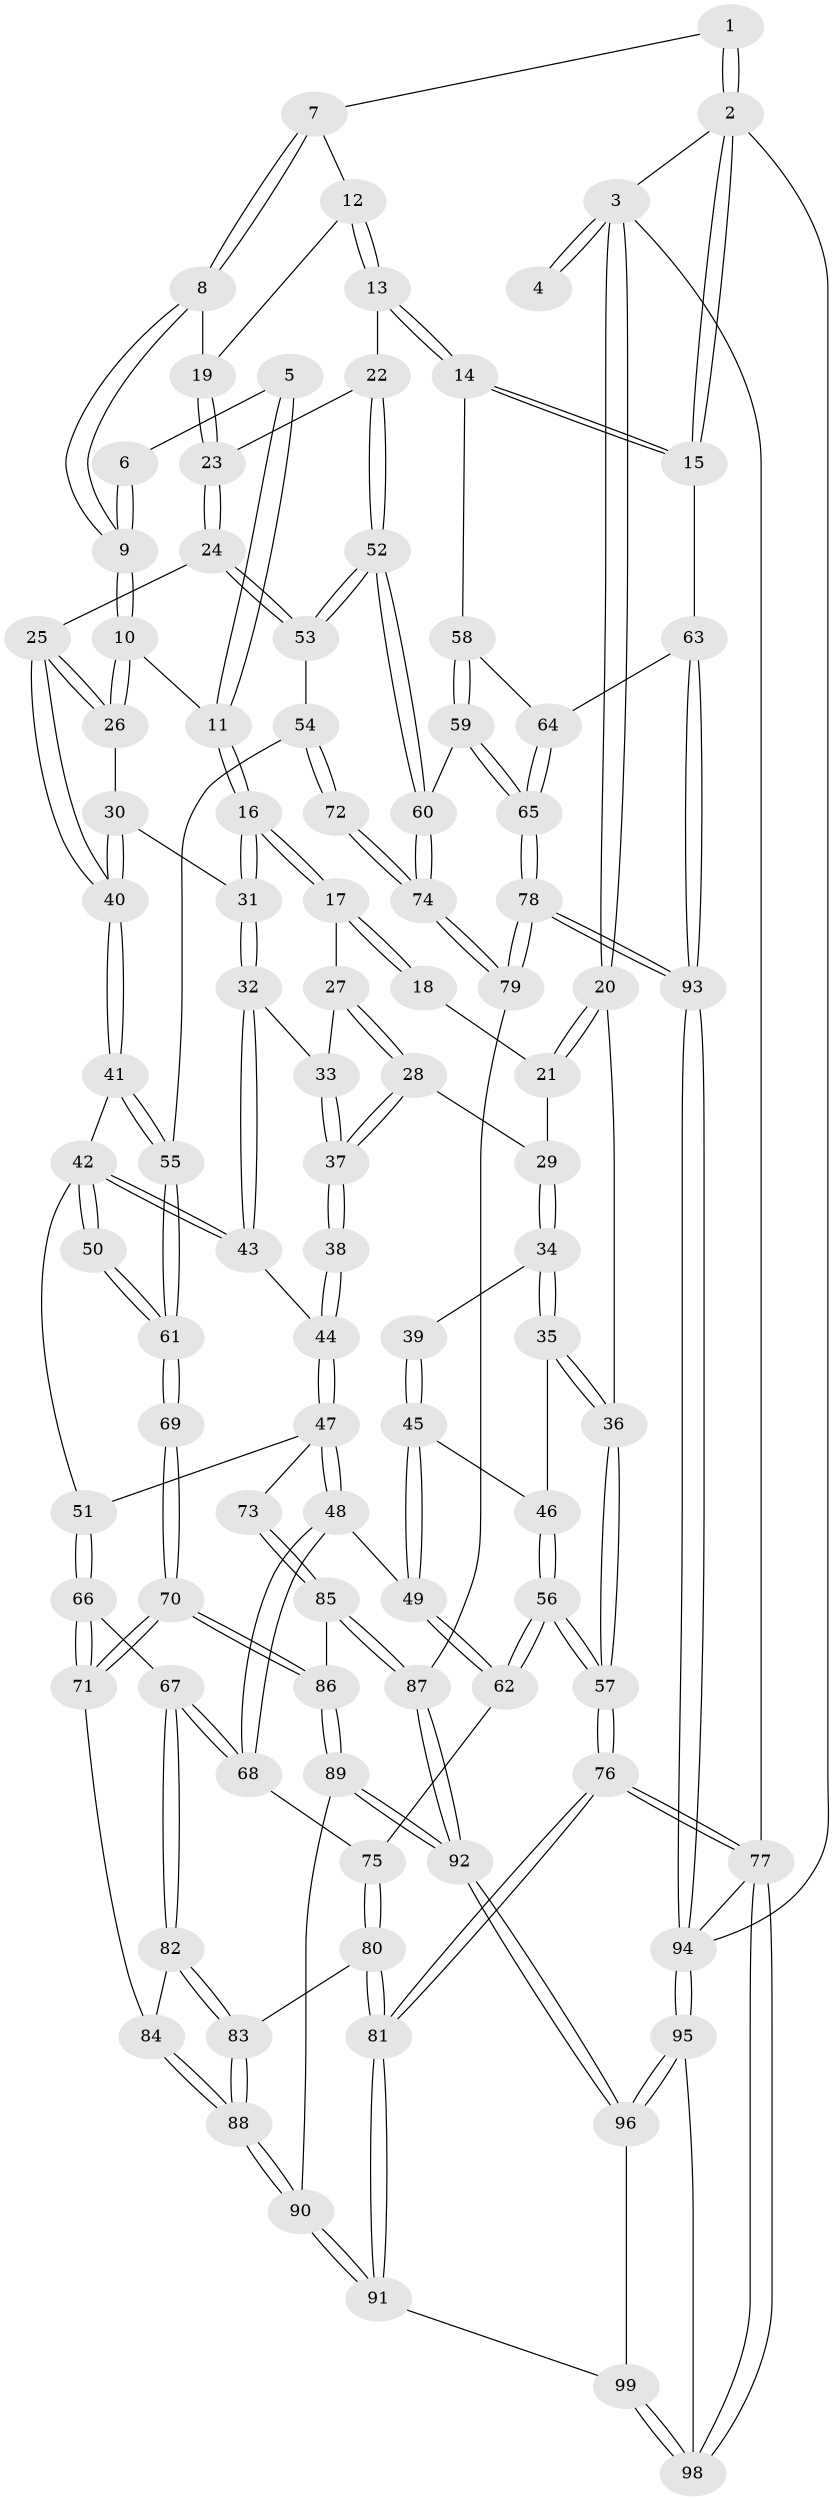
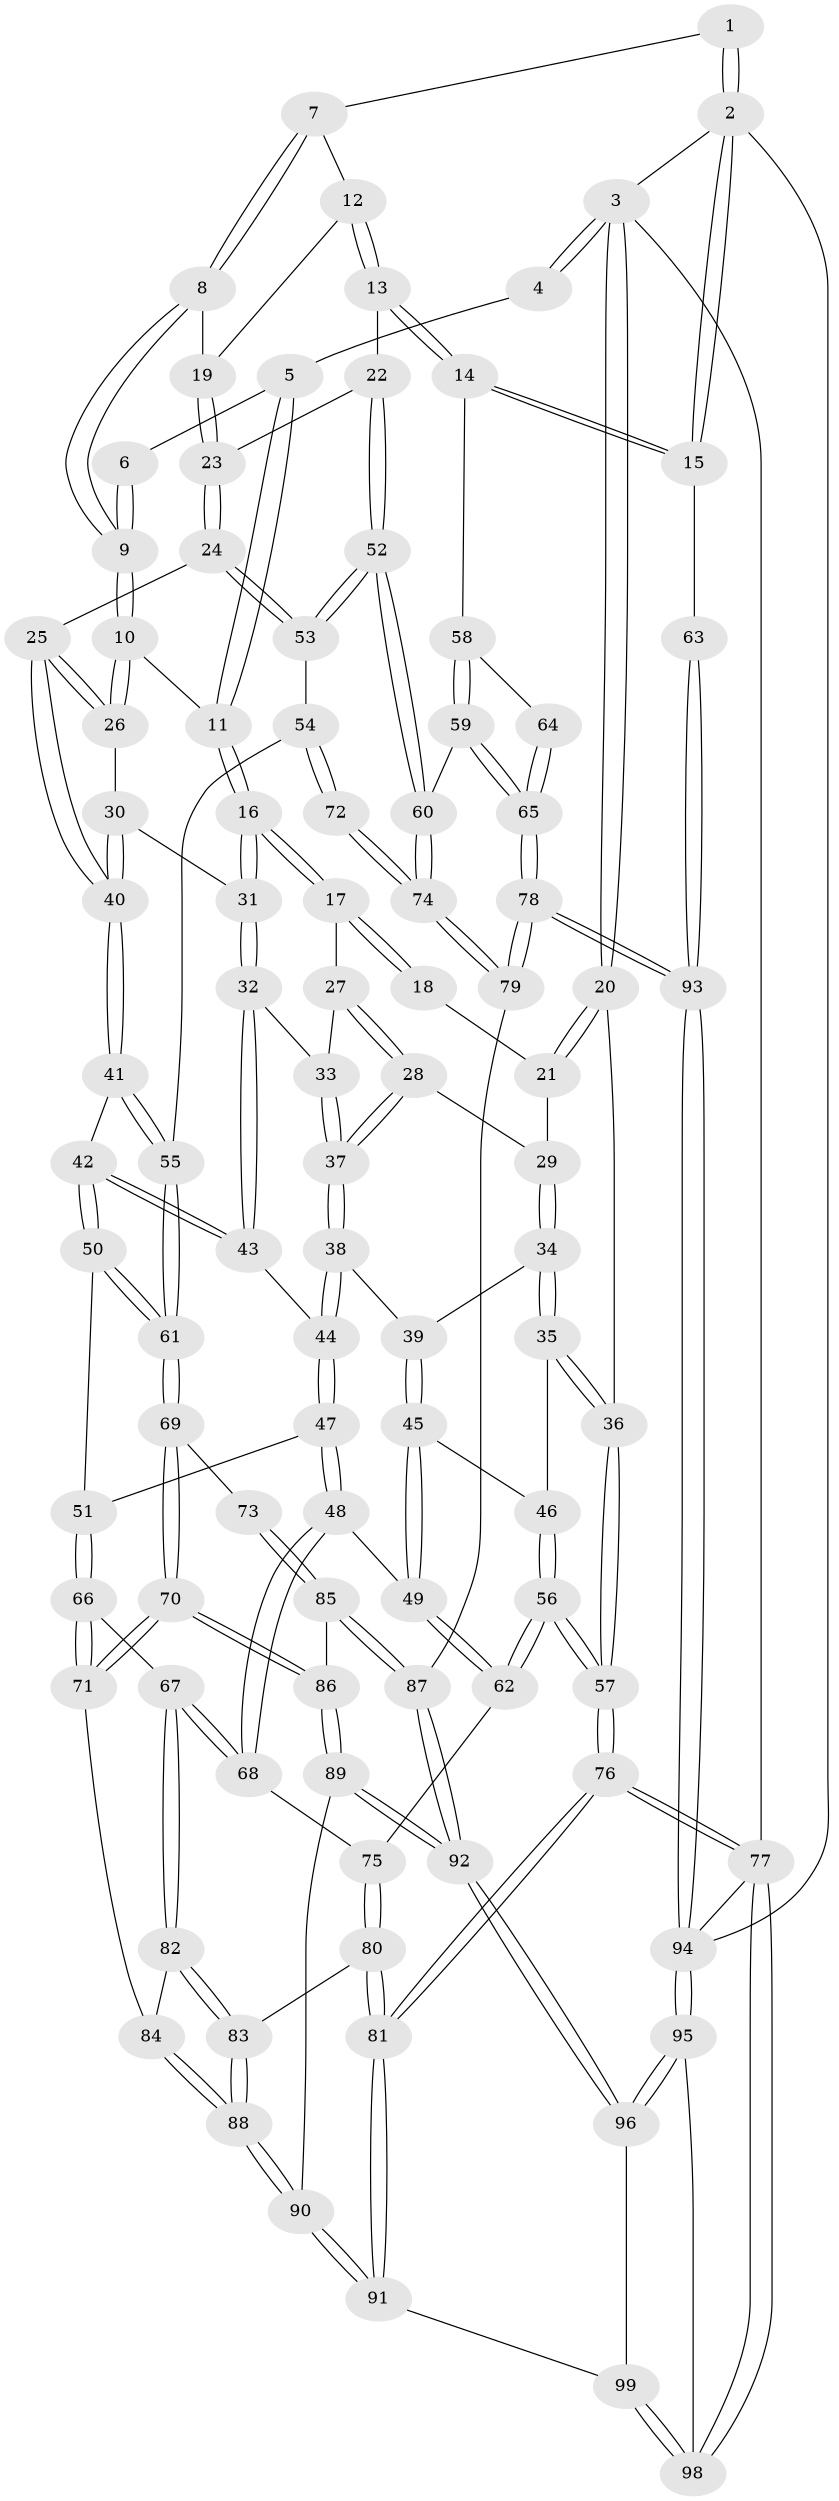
  graph {
    node [color=gray90 style=filled]
    1
    2
    7
    3
    15
    94
    8
    12
    4
    20
    77
    63
    95
    5
    21
    36
    98
    6
    11
    18
    9
    16
    10
    19
    13
    23
    26
    30
    17
    31
    14
    22
    58
    52
    59
    64
    93
    27
    32
    28
    33
    29
    24
    57
    34
    53
    60
    25
    40
    54
    41
    37
    38
    35
    39
    43
    44
    46
    45
    56
    76
    47
    49
    42
    55
    50
    61
    51
    48
    62
    68
    66
    75
    69
    67
    71
    74
    72
    81
    65
    78
    79
    70
    73
    80
    82
    84
    83
    86
    85
    89
    88
    87
    91
    92
    n96 [label=99]
    90
    96
    1 -- 2
    1 -- 2
    1 -- 7
    2 -- 3
    2 -- 15
    2 -- 15
    2 -- 94
    7 -- 8
    7 -- 8
    7 -- 12
    3 -- 4
    3 -- 4
    3 -- 20
    3 -- 20
    3 -- 77
    15 -- 63
    94 -- 95
    94 -- 95
    8 -- 9
    8 -- 9
    8 -- 19
    12 -- 19
    12 -- 13
    12 -- 13
+   4 -- 5
    20 -- 21
    20 -- 21
    20 -- 36
    77 -- 94
    77 -- 98
    77 -- 98
-   63 -- 64
    63 -- 93
    63 -- 93
    95 -- 98
    95 -- 96
    95 -- 96
    5 -- 6
    5 -- 11
    5 -- 11
    21 -- 29
    36 -- 57
    36 -- 57
    6 -- 9
    6 -- 9
    11 -- 16
    11 -- 16
    18 -- 21
    9 -- 10
    9 -- 10
    16 -- 17
    16 -- 17
    16 -- 31
    16 -- 31
    10 -- 11
    10 -- 26
    10 -- 26
    19 -- 23
    19 -- 23
    13 -- 14
    13 -- 14
    13 -- 22
    23 -- 24
    23 -- 24
    26 -- 30
    30 -- 31
    30 -- 40
    30 -- 40
    17 -- 18
    17 -- 18
    17 -- 27
    31 -- 32
    31 -- 32
    14 -- 15
    14 -- 15
    14 -- 58
    22 -- 23
    22 -- 52
    22 -- 52
    58 -- 59
    58 -- 59
    58 -- 64
    52 -- 53
    52 -- 53
    52 -- 60
    52 -- 60
    59 -- 60
    59 -- 65
    59 -- 65
    64 -- 65
    64 -- 65
    93 -- 94
    93 -- 94
    27 -- 28
    27 -- 28
    27 -- 33
    32 -- 33
    32 -- 43
    32 -- 43
    28 -- 29
    28 -- 37
    28 -- 37
    33 -- 37
    33 -- 37
    29 -- 34
    29 -- 34
    24 -- 53
    24 -- 53
    24 -- 25
    57 -- 76
    57 -- 76
    34 -- 35
    34 -- 35
    34 -- 39
    53 -- 54
    60 -- 74
    60 -- 74
    25 -- 26
    25 -- 26
    25 -- 40
    25 -- 40
    40 -- 41
    40 -- 41
    54 -- 55
    54 -- 72
    54 -- 72
    41 -- 42
    41 -- 55
    41 -- 55
    37 -- 38
    37 -- 38
+   38 -- 39
    38 -- 44
    38 -- 44
    35 -- 36
    35 -- 36
    35 -- 46
    39 -- 45
    39 -- 45
    43 -- 44
    44 -- 47
    44 -- 47
    46 -- 56
    46 -- 56
    45 -- 46
    45 -- 49
    45 -- 49
    56 -- 57
    56 -- 57
    56 -- 62
    56 -- 62
    76 -- 77
    76 -- 77
    76 -- 81
    76 -- 81
    47 -- 51
    47 -- 48
    47 -- 48
    49 -- 62
    49 -- 62
    42 -- 43
    42 -- 43
    42 -- 50
    42 -- 50
    55 -- 61
    55 -- 61
    50 -- 61
    50 -- 61
-   42 -- 51
+   50 -- 51
    61 -- 69
    61 -- 69
    51 -- 66
    51 -- 66
    48 -- 49
    48 -- 68
    48 -- 68
    62 -- 75
    68 -- 75
    66 -- 67
    66 -- 71
    66 -- 71
    75 -- 80
    75 -- 80
    69 -- 70
    69 -- 70
-   47 -- 73
+   69 -- 73
    67 -- 68
    67 -- 68
    67 -- 82
    67 -- 82
    71 -- 84
    74 -- 79
    74 -- 79
    72 -- 74
    72 -- 74
    81 -- 91
    81 -- 91
    65 -- 78
    65 -- 78
    78 -- 93
    78 -- 93
    78 -- 79
    78 -- 79
    79 -- 87
    70 -- 71
    70 -- 71
    70 -- 86
    70 -- 86
    73 -- 85
    73 -- 85
    80 -- 81
    80 -- 81
    80 -- 83
    82 -- 84
    82 -- 83
    82 -- 83
    84 -- 88
    84 -- 88
    83 -- 88
    83 -- 88
    86 -- 89
    86 -- 89
    85 -- 86
    85 -- 87
    85 -- 87
    89 -- 92
    89 -- 92
    89 -- 90
    88 -- 90
    88 -- 90
    87 -- 92
    87 -- 92
    91 -- n96
    92 -- 96
    92 -- 96
    n96 -- 98
    n96 -- 98
    90 -- 91
    90 -- 91
    96 -- n96
  }
